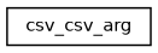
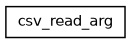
  digraph {
    rankdir=LR
-   n1 [color=black fillcolor=white fontname=Helvetica fontsize=10 height=0.2 label=csv_csv_arg shape=record style=filled width=0.4]
+   n1 [color=black fillcolor=white fontname=Helvetica fontsize=10 height=0.2 label=csv_read_arg shape=record style=filled width=0.4]
  }
